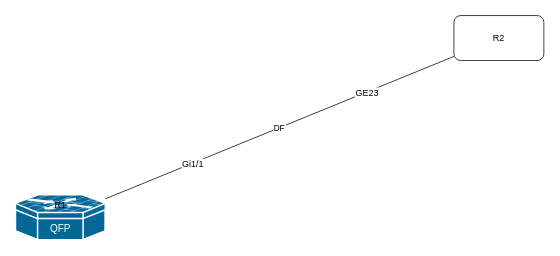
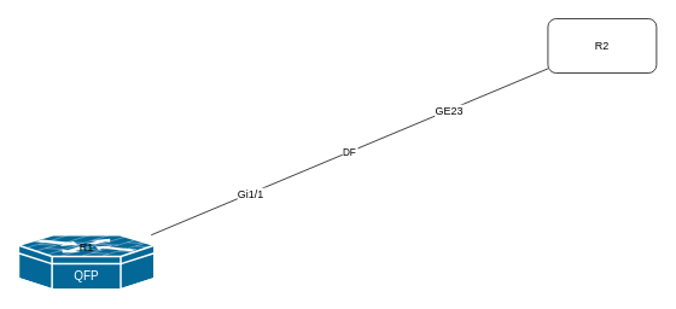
  <mxCell id="0" />
  <mxCell id="1" parent="0" />
- <mxCell id="2" value="R1" style="shape=mxgraph.cisco.misc.asr_1000_series;html=1;pointerEvents=1; dashed=0;fillColor=#036897;strokeColor=#ffffff;strokeWidth=2; verticalLabelPosition=bottom;verticalAlign=top;align=center; outlineConnect=0;  " vertex="1" parent="1"><mxGeometry x="20" y="259" width="120" height="60" as="geometry" /></mxCell>
+ <mxCell id="2" value="R1" style="shape=mxgraph.cisco.misc.asr_1000_series;html=1;pointerEvents=1; dashed=0;fillColor=#036897;strokeColor=#ffffff;strokeWidth=2; verticalLabelPosition=bottom;verticalAlign=top;align=center; outlineConnect=0;  " vertex="1" parent="1"><mxGeometry x="20" y="259" width="150" height="60" as="geometry" /></mxCell>
  <mxCell id="3" value="R2" style="rounded=1;whiteSpace=wrap;html=1;" vertex="1" parent="1"><mxGeometry x="605" y="20" width="120" height="60" as="geometry" /></mxCell>
  <mxCell id="4" value="Gi1/1" style="labelBackgroundColor=#ffffff;;" vertex="1" connectable="0" parent="6"><mxGeometry x="-0.5" relative="1" as="geometry"><mxPoint as="offset" /></mxGeometry></mxCell>
  <mxCell id="5" value="GE23" style="labelBackgroundColor=#ffffff;;" vertex="1" connectable="0" parent="6"><mxGeometry x="0.5" relative="-1" as="geometry"><mxPoint as="offset" /></mxGeometry></mxCell>
  <mxCell id="6" value="DF" style="endArrow=none;" edge="1" parent="1" source="2" target="3"><mxGeometry relative="1" as="geometry" /></mxCell>
